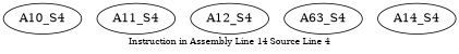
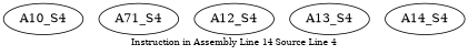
  digraph {
    fontsize=10
    label="Instruction in Assembly Line 14 Source Line 4"
    A10_S4
-   A11_S4
+   A11_S4 [label=A71_S4]
    A12_S4
-   A13_S4 [label=A63_S4]
+   A13_S4
    A14_S4
  }
